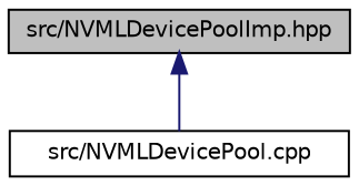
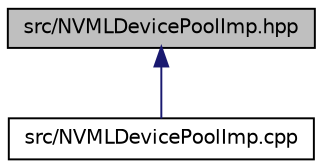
  digraph {
    node [color=black fontname=Helvetica fontsize=10 shape=record style=filled]
    n1 [fillcolor=grey75 fontcolor=black height=0.2 label="src/NVMLDevicePoolImp.hpp" width=0.4]
-   n2 [fillcolor=white height=0.2 label="src/NVMLDevicePool.cpp" width=0.4]
+   n2 [fillcolor=white height=0.2 label="src/NVMLDevicePoolImp.cpp" width=0.4]
    n1 -> n2 [color=midnightblue dir=back fontname=Helvetica fontsize=10 labelfontname=Helvetica labelfontsize=10 style=solid]
  }
